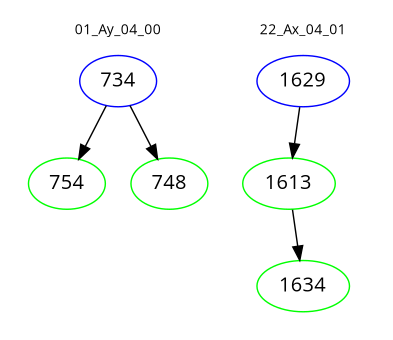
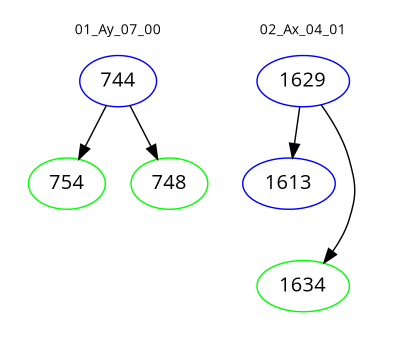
  digraph {
    fontname="Open Sans"
    node [color=green fontname="Open Sans"]
    edge [color=black fontname="Open Sans"]
-   n1 [color=blue label=734]
+   n1 [color=blue label=744]
    n2 [label=754]
    n3 [label=748]
    n4 [color=blue label=1629]
-   n5 [label=1613]
+   n5 [color=blue label=1613]
    n6 [label=1634]
    subgraph cluster_1 {
      color=white
      fontsize=10
-     label="01_Ay_04_00"
+     label="01_Ay_07_00"
      n1
      n2
      n3
    }
    subgraph cluster_2 {
      color=white
      fontsize=10
-     label="22_Ax_04_01"
+     label="02_Ax_04_01"
      n4
      n5
      n6
    }
    n1 -> n2
    n1 -> n3
    n4 -> n5
-   n5 -> n6
+   n4 -> n6
  }
